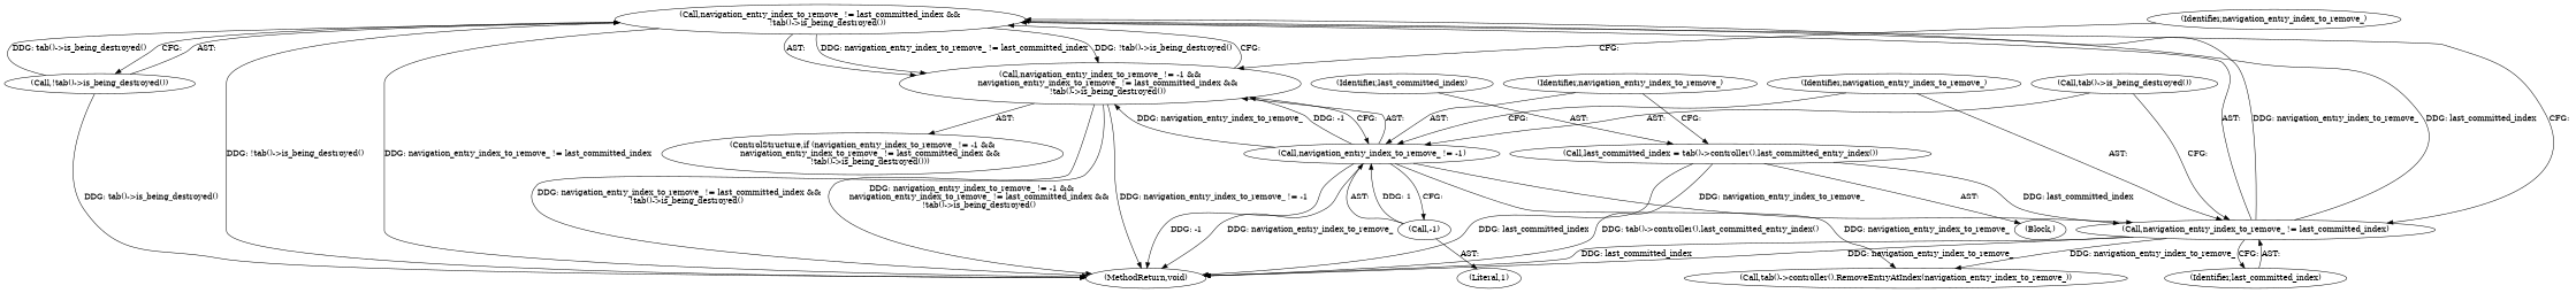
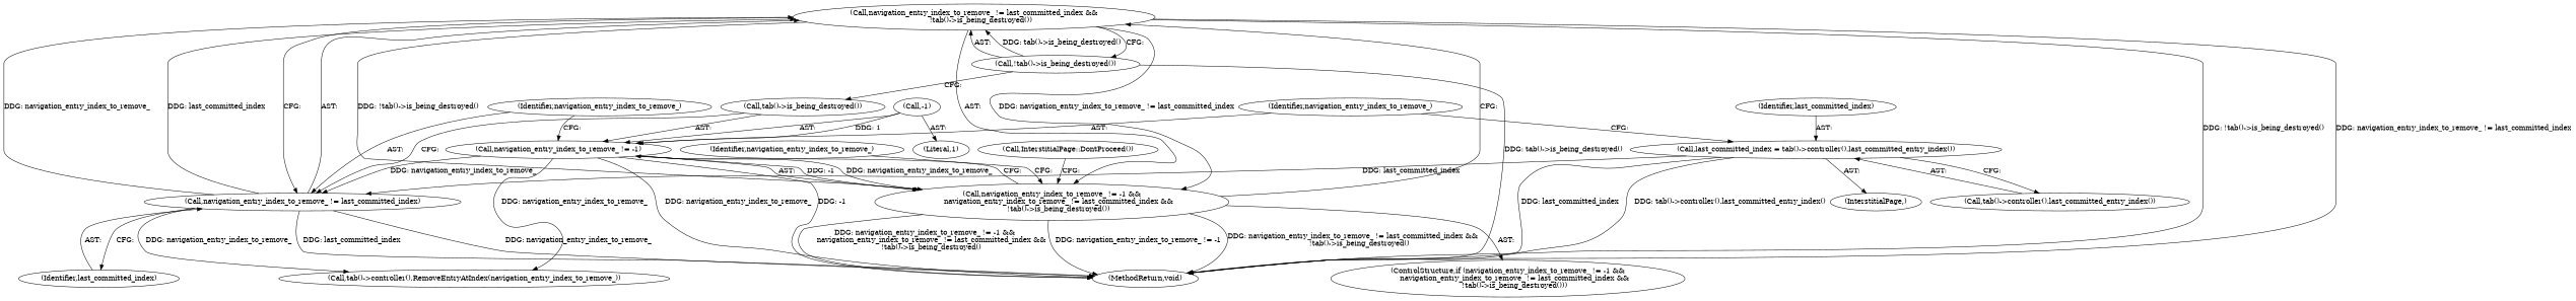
  digraph {
    n1 [label="(Call,navigation_entry_index_to_remove_ != last_committed_index &&\n      !tab()->is_being_destroyed())"]
    n2 [label="(Call,navigation_entry_index_to_remove_ != last_committed_index)"]
    n3 [label="(Call,!tab()->is_being_destroyed())"]
    n4 [label="(Call,navigation_entry_index_to_remove_ != -1 &&\n      navigation_entry_index_to_remove_ != last_committed_index &&\n      !tab()->is_being_destroyed())"]
    n5 [label="(MethodReturn,void)"]
    n6 [label="(Call,tab()->controller().RemoveEntryAtIndex(navigation_entry_index_to_remove_))"]
    n7 [label="(Identifier,last_committed_index)"]
    n8 [label="(Call,tab()->is_being_destroyed())"]
    n9 [label="(Call,navigation_entry_index_to_remove_ != -1)"]
    n10 [label="(ControlStructure,if (navigation_entry_index_to_remove_ != -1 &&\n      navigation_entry_index_to_remove_ != last_committed_index &&\n      !tab()->is_being_destroyed()))"]
    n11 [label="(Call,-1)"]
    n12 [label="(Literal,1)"]
    n13 [label="(Call,last_committed_index = tab()->controller().last_committed_entry_index())"]
-   n15 [label="(Block,)"]
+   n14 [label="(Call,tab()->controller().last_committed_entry_index())"]
+   n15 [label="(InterstitialPage,)"]
    n16 [label="(Identifier,navigation_entry_index_to_remove_)"]
    n17 [label="(Identifier,last_committed_index)"]
    n18 [label="(Identifier,navigation_entry_index_to_remove_)"]
+   n19 [label="(Call,InterstitialPage::DontProceed())"]
    n20 [label="(Identifier,navigation_entry_index_to_remove_)"]
    n1 -> n2 [label="CFG: "]
    n1 -> n3 [label="CFG: "]
    n1 -> n4 [label="AST: "]
    n1 -> n4 [label="DDG: navigation_entry_index_to_remove_ != last_committed_index"]
    n1 -> n4 [label="DDG: !tab()->is_being_destroyed()"]
    n1 -> n5 [label="DDG: !tab()->is_being_destroyed()"]
    n1 -> n5 [label="DDG: navigation_entry_index_to_remove_ != last_committed_index"]
    n2 -> n1 [label="AST: "]
    n2 -> n1 [label="DDG: navigation_entry_index_to_remove_"]
    n2 -> n1 [label="DDG: last_committed_index"]
    n2 -> n5 [label="DDG: last_committed_index"]
    n2 -> n5 [label="DDG: navigation_entry_index_to_remove_"]
    n2 -> n6 [label="DDG: navigation_entry_index_to_remove_"]
    n2 -> n7 [label="CFG: "]
    n3 -> n1 [label="AST: "]
    n3 -> n1 [label="DDG: tab()->is_being_destroyed()"]
    n3 -> n5 [label="DDG: tab()->is_being_destroyed()"]
+   n3 -> n8 [label="CFG: "]
    n4 -> n1 [label="CFG: "]
    n4 -> n5 [label="DDG: navigation_entry_index_to_remove_ != last_committed_index &&\n      !tab()->is_being_destroyed()"]
    n4 -> n5 [label="DDG: navigation_entry_index_to_remove_ != -1 &&\n      navigation_entry_index_to_remove_ != last_committed_index &&\n      !tab()->is_being_destroyed()"]
    n4 -> n5 [label="DDG: navigation_entry_index_to_remove_ != -1"]
    n4 -> n9 [label="CFG: "]
    n4 -> n10 [label="AST: "]
    n7 -> n2 [label="AST: "]
    n8 -> n2 [label="CFG: "]
    n8 -> n9 [label="AST: "]
    n9 -> n2 [label="DDG: navigation_entry_index_to_remove_"]
    n9 -> n4 [label="AST: "]
    n9 -> n4 [label="DDG: navigation_entry_index_to_remove_"]
    n9 -> n4 [label="DDG: -1"]
    n9 -> n5 [label="DDG: navigation_entry_index_to_remove_"]
    n9 -> n5 [label="DDG: -1"]
    n9 -> n6 [label="DDG: navigation_entry_index_to_remove_"]
-   n9 -> n11 [label="CFG: "]
    n11 -> n9 [label="AST: "]
    n11 -> n9 [label="DDG: 1"]
    n11 -> n12 [label="AST: "]
    n13 -> n2 [label="DDG: last_committed_index"]
    n13 -> n5 [label="DDG: last_committed_index"]
    n13 -> n5 [label="DDG: tab()->controller().last_committed_entry_index()"]
+   n13 -> n14 [label="CFG: "]
    n13 -> n15 [label="AST: "]
+   n14 -> n13 [label="AST: "]
    n16 -> n9 [label="AST: "]
    n16 -> n13 [label="CFG: "]
    n17 -> n13 [label="AST: "]
    n18 -> n4 [label="CFG: "]
+   n19 -> n4 [label="CFG: "]
    n20 -> n2 [label="AST: "]
    n20 -> n9 [label="CFG: "]
  }
